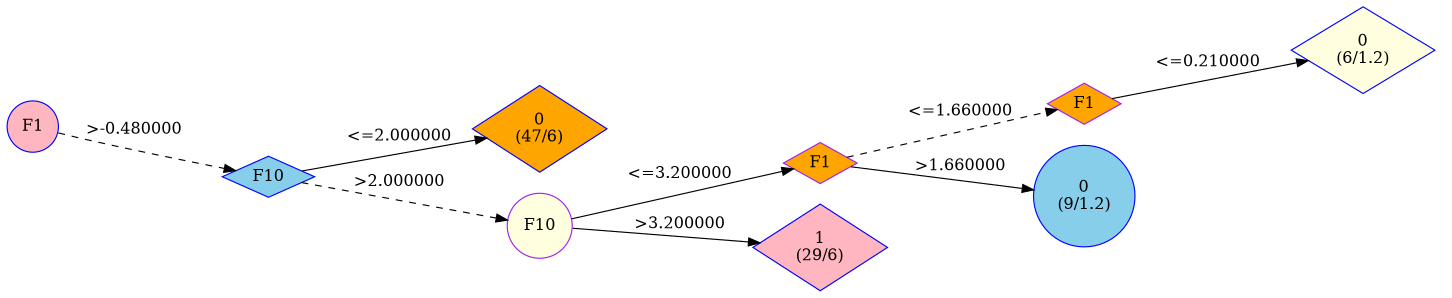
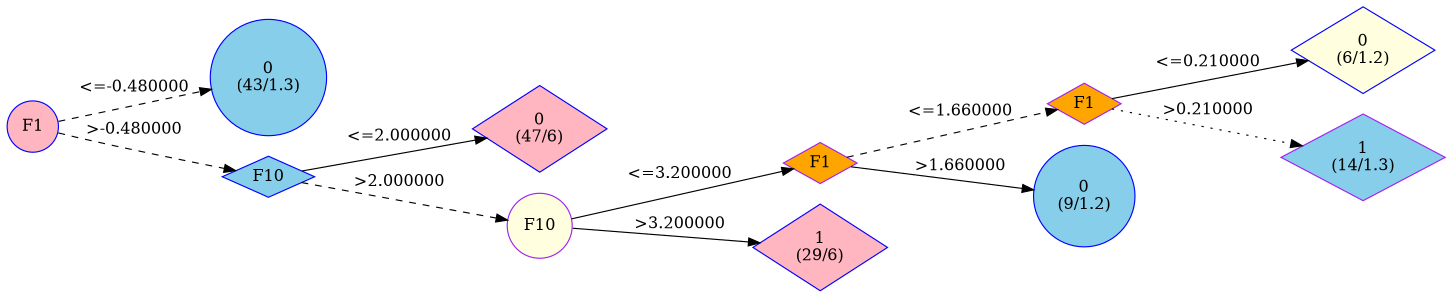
  digraph {
    rankdir=LR
    node [color=blue fillcolor=skyblue shape=diamond style=filled]
    edge [style=solid]
    n1 [fillcolor=lightpink label="F1\n" shape=circle]
+   n2 [label="0\n(43/1.3)" shape=circle]
    n3 [label="F10\n"]
-   n4 [fillcolor=orange label="0\n(47/6)"]
+   n4 [fillcolor=lightpink label="0\n(47/6)"]
    n5 [color=purple fillcolor=lightyellow label="F10\n" shape=circle]
    n6 [color=purple fillcolor=orange label="F1\n"]
    n7 [fillcolor=lightpink label="1\n(29/6)"]
    n8 [color=purple fillcolor=orange label="F1\n"]
    n9 [label="0\n(9/1.2)" shape=circle]
    n10 [fillcolor=lightyellow label="0\n(6/1.2)"]
+   n11 [color=purple label="1\n(14/1.3)"]
+   n1 -> n2 [label="<=-0.480000" style=dashed]
    n1 -> n3 [label=">-0.480000" style=dashed]
    n3 -> n4 [label="<=2.000000"]
    n3 -> n5 [label=">2.000000" style=dashed]
    n5 -> n6 [label="<=3.200000"]
    n5 -> n7 [label=">3.200000"]
    n6 -> n8 [label="<=1.660000" style=dashed]
    n6 -> n9 [label=">1.660000"]
    n8 -> n10 [label="<=0.210000"]
+   n8 -> n11 [label=">0.210000" style=dotted]
  }
